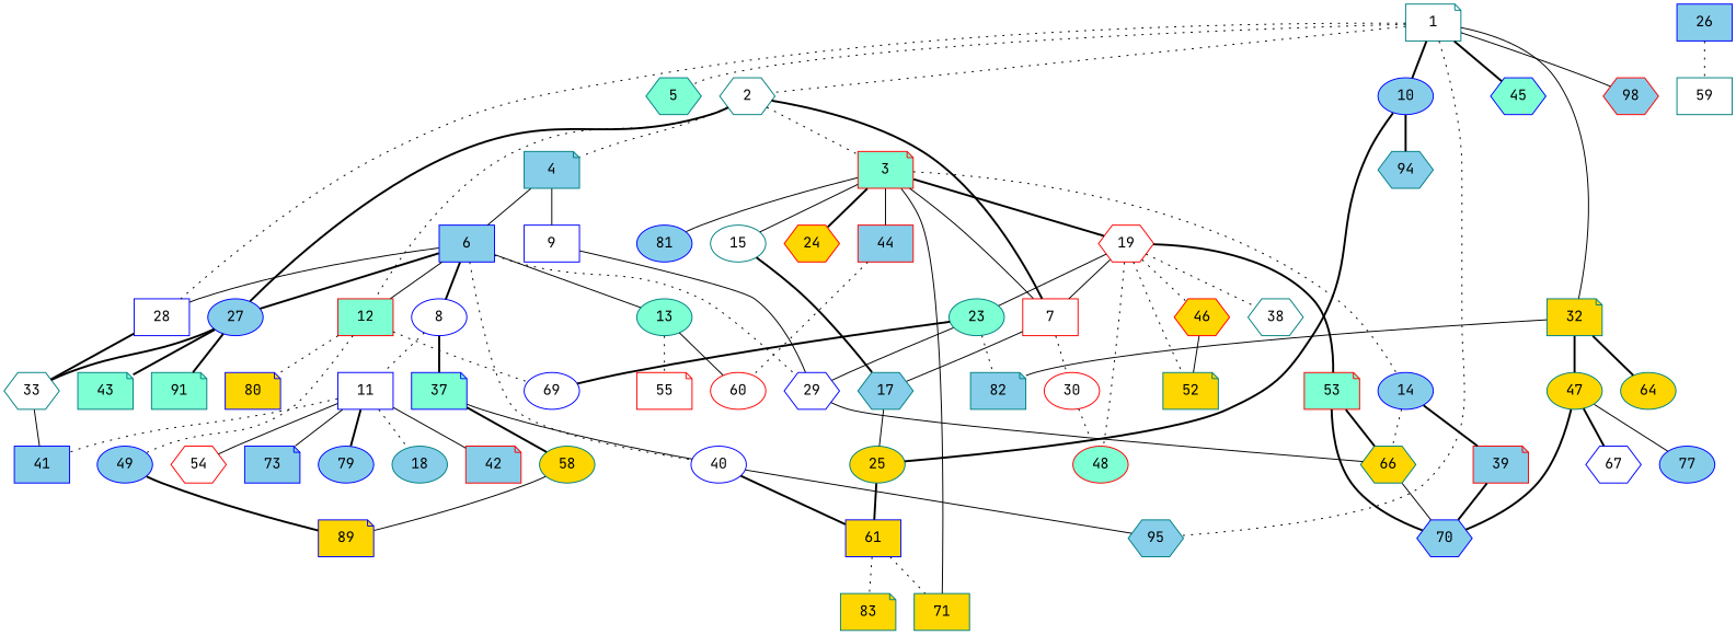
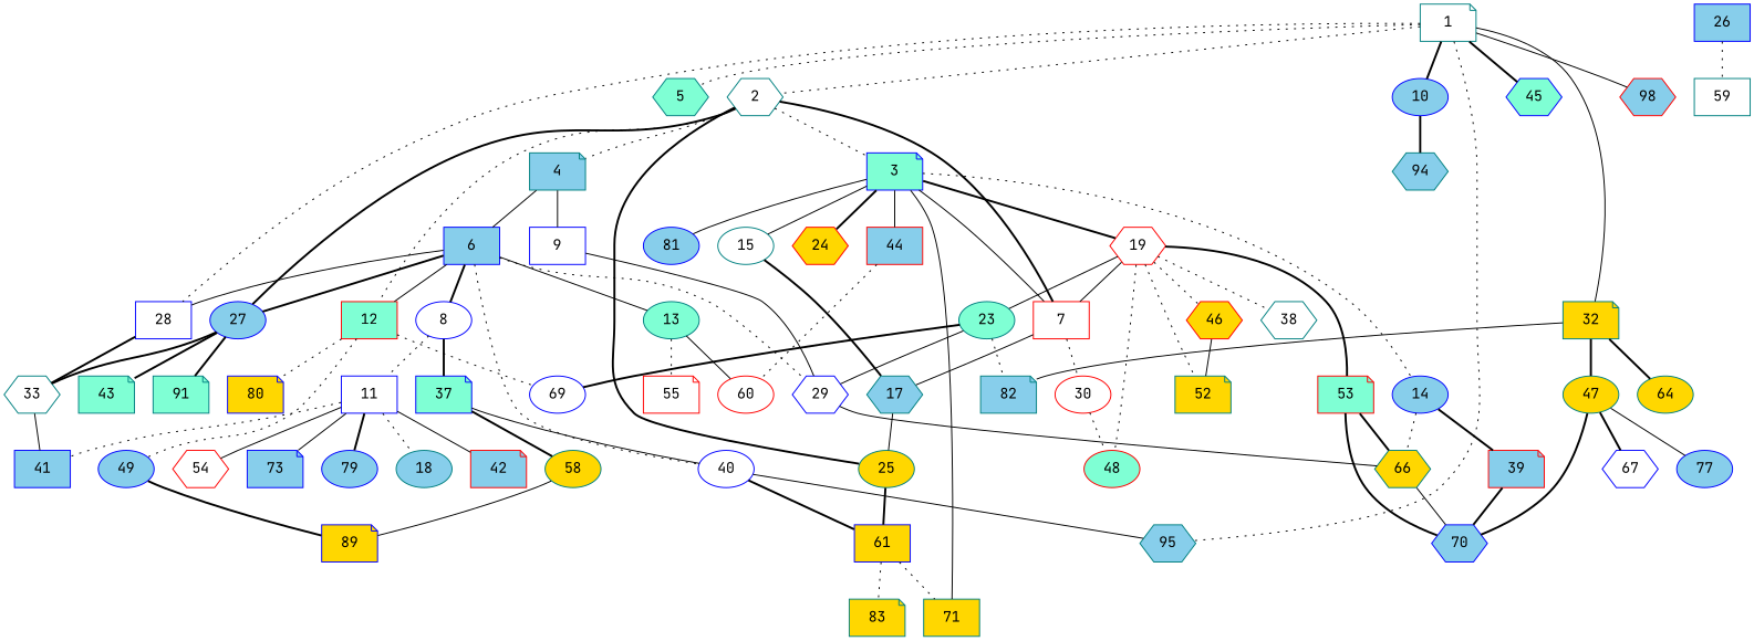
  graph {
    fontname="JetBrains Mono"
    node [color=teal fillcolor=skyblue fontname="JetBrains Mono" shape=ellipse style=filled]
    edge [fontname="JetBrains Mono" style=bold]
    1 [fillcolor=white shape=note super="+16"]
    2 [fillcolor=white shape=hexagon super="+86"]
    5 [fillcolor=aquamarine shape=hexagon]
    10 [color=blue super="+36"]
    28 [color=blue fillcolor=white shape=box super="+56"]
    32 [fillcolor=gold shape=note]
    45 [color=blue fillcolor=aquamarine shape=hexagon]
    95 [shape=hexagon super="+96"]
    98 [color=red shape=hexagon]
-   3 [color=red fillcolor=aquamarine shape=note super="+34"]
+   3 [color=blue fillcolor=aquamarine shape=note super="+34"]
    4 [shape=note]
    7 [color=red fillcolor=white shape=box super="+22"]
    12 [color=red fillcolor=aquamarine shape=box]
    25 [fillcolor=gold super="+62"]
    27 [color=blue super="+57"]
    94 [shape=hexagon]
    33 [fillcolor=white shape=hexagon]
    82 [shape=note super="+87"]
    47 [fillcolor=gold super="+51"]
    64 [fillcolor=gold]
    14 [color=blue super="+84"]
    15 [fillcolor=white]
    19 [color=red fillcolor=white shape=hexagon super="+20"]
    24 [color=red fillcolor=gold shape=hexagon]
    44 [color=red shape=box super="+72"]
    71 [fillcolor=gold shape=box]
    81 [color=blue]
    6 [color=blue shape=box super="+65"]
    9 [color=blue fillcolor=white shape=box]
    17 [shape=hexagon super="+50"]
    30 [color=red fillcolor=white]
    49 [color=blue super="+99"]
    69 [color=blue fillcolor=white]
    80 [color=blue fillcolor=gold shape=note]
    61 [color=blue fillcolor=gold shape=box super="+78"]
    43 [fillcolor=aquamarine shape=note]
    91 [fillcolor=aquamarine shape=note]
    39 [color=red shape=note]
    66 [fillcolor=gold shape=hexagon super="+74"]
    23 [fillcolor=aquamarine]
    38 [fillcolor=white shape=hexagon]
    46 [color=red fillcolor=gold shape=hexagon super="+93"]
    48 [color=red fillcolor=aquamarine super="+63"]
    52 [fillcolor=gold shape=note super="+68"]
    53 [color=red fillcolor=aquamarine shape=note super="+90"]
    60 [color=red fillcolor=white]
    8 [color=blue fillcolor=white super="+21"]
    13 [fillcolor=aquamarine super="+31"]
    29 [color=blue fillcolor=white shape=hexagon super="+85"]
    40 [color=blue fillcolor=white super="+100"]
    11 [color=blue fillcolor=white shape=box super="+35"]
    37 [color=blue fillcolor=aquamarine shape=note super="+75"]
    55 [color=red fillcolor=white shape=note]
    18
    41 [color=blue shape=box super="+76"]
    42 [color=red shape=note]
    54 [color=red fillcolor=white shape=hexagon]
    73 [color=blue shape=note]
    79 [color=blue]
    58 [fillcolor=gold super="+88"]
    89 [color=blue fillcolor=gold shape=note]
    70 [color=blue shape=hexagon super="+97"]
    26 [color=blue shape=box]
    59 [fillcolor=white shape=box]
    83 [fillcolor=gold shape=note super="+92"]
    67 [color=blue fillcolor=white shape=hexagon]
    77 [color=blue]
    1 -- 2 [style=dotted]
    1 -- 5 [style=dotted]
    1 -- 10
    1 -- 28 [style=dotted]
    1 -- 32 [style=solid]
    1 -- 45
    1 -- 95 [style=dotted]
    1 -- 98 [style=solid]
    2 -- 3 [style=dotted]
    2 -- 4 [style=dotted]
    2 -- 7
    2 -- 12 [style=dotted]
-   10 -- 25
+   2 -- 25
    2 -- 27
    10 -- 94
    28 -- 33
    32 -- 82 [style=solid]
    32 -- 47
    32 -- 64
    3 -- 7 [style=solid]
    3 -- 14 [style=dotted]
    3 -- 15 [style=solid]
    3 -- 19
    3 -- 24
    3 -- 44 [style=solid]
    3 -- 71 [style=solid]
    3 -- 81 [style=solid]
    4 -- 6 [style=solid]
    4 -- 9 [style=solid]
    7 -- 17 [style=solid]
    7 -- 30 [style=dotted]
    12 -- 49 [style=dotted]
    12 -- 69 [style=dotted]
    12 -- 80 [style=dotted]
    25 -- 61
    27 -- 33
    27 -- 43
    27 -- 91
    33 -- 41 [style=solid]
    47 -- 70
    47 -- 67
    47 -- 77 [style=solid]
    14 -- 39
    14 -- 66 [style=dotted]
    15 -- 17
    19 -- 7 [style=solid]
    19 -- 23 [style=solid]
    19 -- 38 [style=dotted]
    19 -- 46 [style=dotted]
    19 -- 48 [style=dotted]
    19 -- 52 [style=dotted]
    19 -- 53
    44 -- 60 [style=dotted]
    6 -- 28 [style=solid]
    6 -- 12 [style=solid]
    6 -- 27
    6 -- 8
    6 -- 13 [style=solid]
    6 -- 29 [style=dotted]
    6 -- 40 [style=dotted]
    9 -- 29 [style=solid]
    17 -- 25 [style=solid]
    30 -- 48 [style=dotted]
    49 -- 89
    61 -- 71 [style=dotted]
    61 -- 83 [style=dotted]
    39 -- 70
    66 -- 70 [style=solid]
    23 -- 82 [style=dotted]
    23 -- 69
    23 -- 29 [style=solid]
    46 -- 52 [style=solid]
    53 -- 66
    53 -- 70
    8 -- 11 [style=dotted]
    8 -- 37
    13 -- 60 [style=solid]
    13 -- 55 [style=dotted]
    29 -- 66 [style=solid]
    40 -- 95 [style=solid]
    40 -- 61
    11 -- 18 [style=dotted]
    11 -- 41 [style=dotted]
    11 -- 42 [style=solid weight=2]
    11 -- 54 [style=solid]
    11 -- 73 [style=solid]
    11 -- 79
    37 -- 40 [style=solid]
    37 -- 58
    58 -- 89 [style=solid]
    26 -- 59 [style=dotted]
  }
